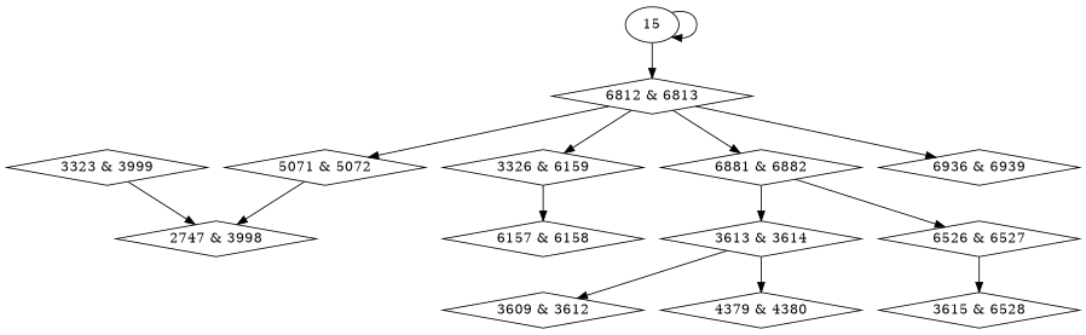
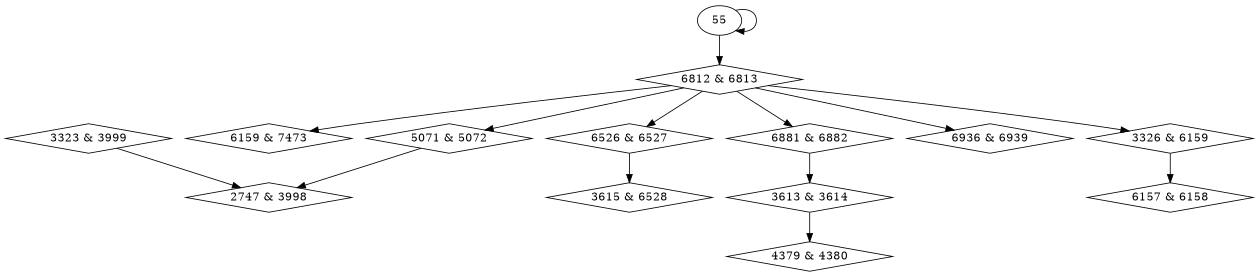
  digraph {
    node [shape=diamond]
    n1 [label="2747 & 3998"]
    n2 [label="3323 & 3999"]
    n3 [label="3326 & 6159"]
    n4 [label="6157 & 6158"]
-   n6 [label="3609 & 3612"]
+   n5 [label="6159 & 7473"]
    n7 [label="3613 & 3614"]
    n8 [label="4379 & 4380"]
    n9 [label="3615 & 6528"]
    n10 [label="5071 & 5072"]
    n11 [label="6526 & 6527"]
    n12 [label="6812 & 6813"]
    n13 [label="6881 & 6882"]
    n14 [label="6936 & 6939"]
-   15 [shape=""]
+   15 [label=55 shape=""]
    n2 -> n1
    n3 -> n4
-   n7 -> n6
    n7 -> n8
    n10 -> n1
    n11 -> n9
    n12 -> n3
+   n12 -> n5
    n12 -> n10
-   n13 -> n11
+   n12 -> n11
    n12 -> n13
    n12 -> n14
    n13 -> n7
    15 -> n12
    15 -> 15
  }
